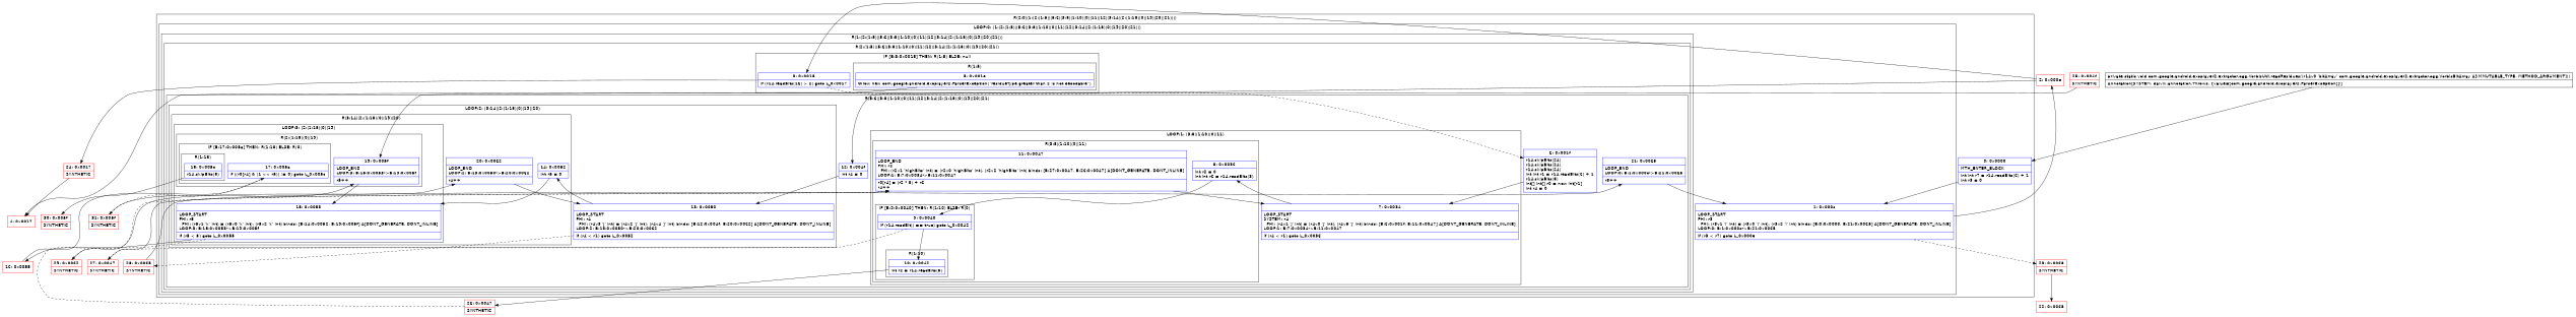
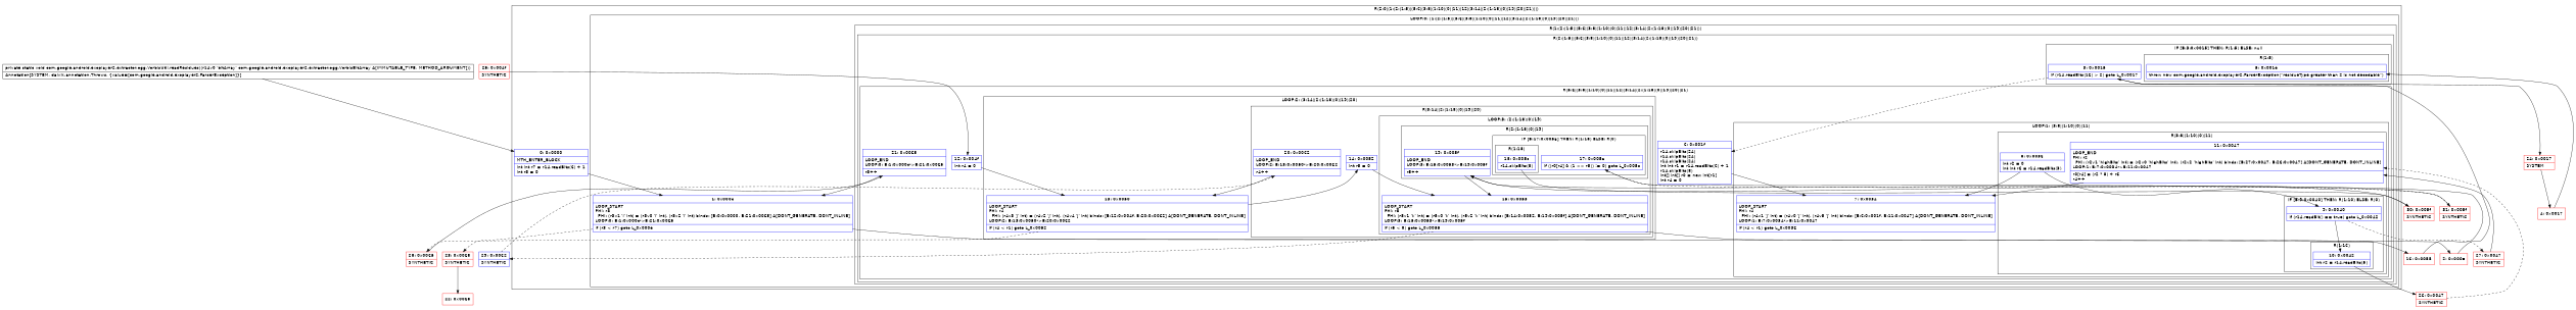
  digraph {
    fontname="DejaVu Sans"
    node [color=blue fontname="DejaVu Sans" shape=record]
    edge [fontname="DejaVu Sans"]
    n1 [label="{5\:\ 0x001e|throw new com.google.android.exoplayer2.ParserException(\"residueType greater than 2 is not decodable\")\l}"]
    n2 [label="{3\:\ 0x0015|if (r14.readBits(16) \> 2) goto L_0x0017\l}"]
    n3 [label="{10\:\ 0x0042|int r2 = r14.readBits(5)\l}"]
    n4 [label="{9\:\ 0x0040|if (r14.readBit() == true) goto L_0x0042\l}"]
    n5 [label="{8\:\ 0x0036|int r2 = 0\lint int r6 = r14.readBits(3)\l}"]
    n6 [label="{11\:\ 0x0047|LOOP_END\lPHI: r2 \l  PHI: (r2v1 'highBits' int) = (r2v0 'highBits' int), (r2v2 'highBits' int) binds: [B:27:0x0047, B:26:0x0047] A[DONT_GENERATE, DONT_INLINE]\lLOOP:1: B:7:0x0034\-\>B:11:0x0047\l|r0[r4] = (r2 * 8) + r6\lr4++\l}"]
-   n7 [label="{7\:\ 0x0034|LOOP_START\lSYSTEM: r4 \l  PHI: (r4v1 'j' int) = (r4v0 'j' int), (r4v5 'j' int) binds: [B:6:0x001f, B:11:0x0047] A[DONT_GENERATE, DONT_INLINE]\lLOOP:1: B:7:0x0034\-\>B:11:0x0047\l|if (r4 \< r1) goto L_0x0036\l}"]
+   n7 [label="{7\:\ 0x0034|LOOP_START\lPHI: r4 \l  PHI: (r4v1 'j' int) = (r4v0 'j' int), (r4v5 'j' int) binds: [B:6:0x001f, B:11:0x0047] A[DONT_GENERATE, DONT_INLINE]\lLOOP:1: B:7:0x0034\-\>B:11:0x0047\l|if (r4 \< r1) goto L_0x0036\l}"]
    n8 [label="{18\:\ 0x005c|r14.skipBits(8)\l}"]
    n9 [label="{17\:\ 0x005a|if ((r0[r4] & (1 \<\< r5)) != 0) goto L_0x005c\l}"]
    n10 [label="{19\:\ 0x005f|LOOP_END\lLOOP:3: B:15:0x0053\-\>B:19:0x005f\l|r5++\l}"]
    n11 [label="{15\:\ 0x0053|LOOP_START\lPHI: r5 \l  PHI: (r5v1 'k' int) = (r5v0 'k' int), (r5v2 'k' int) binds: [B:14:0x0052, B:19:0x005f] A[DONT_GENERATE, DONT_INLINE]\lLOOP:3: B:15:0x0053\-\>B:19:0x005f\l|if (r5 \< 8) goto L_0x0055\l}"]
    n12 [label="{14\:\ 0x0052|int r5 = 0\l}"]
    n13 [label="{20\:\ 0x0062|LOOP_END\lLOOP:2: B:13:0x0050\-\>B:20:0x0062\l|r4++\l}"]
    n14 [label="{13\:\ 0x0050|LOOP_START\lPHI: r4 \l  PHI: (r4v3 'j' int) = (r4v2 'j' int), (r4v4 'j' int) binds: [B:12:0x004f, B:20:0x0062] A[DONT_GENERATE, DONT_INLINE]\lLOOP:2: B:13:0x0050\-\>B:20:0x0062\l|if (r4 \< r1) goto L_0x0052\l}"]
    n15 [label="{6\:\ 0x001f|r14.skipBits(24)\lr14.skipBits(24)\lr14.skipBits(24)\lint int r1 = r14.readBits(6) + 1\lr14.skipBits(8)\lint[] int[] r0 = new int[r1]\lint r4 = 0\l}"]
    n16 [label="{12\:\ 0x004f|int r4 = 0\l}"]
    n17 [label="{21\:\ 0x0065|LOOP_END\lLOOP:0: B:1:0x000c\-\>B:21:0x0065\l|r3++\l}"]
    n18 [label="{1\:\ 0x000c|LOOP_START\lPHI: r3 \l  PHI: (r3v1 'i' int) = (r3v0 'i' int), (r3v2 'i' int) binds: [B:0:0x0000, B:21:0x0065] A[DONT_GENERATE, DONT_INLINE]\lLOOP:0: B:1:0x000c\-\>B:21:0x0065\l|if (r3 \< r7) goto L_0x000e\l}"]
    n19 [label="{0\:\ 0x0000|MTH_ENTER_BLOCK\l|int int r7 = r14.readBits(6) + 1\lint r3 = 0\l}"]
-   n20 [color=red label="{24\:\ 0x0017|SYNTHETIC\l}"]
+   n20 [color=red label="{24\:\ 0x0017|SYSTEM\l}"]
    n21 [color=red label="{26\:\ 0x0047|SYNTHETIC\l}"]
    n22 [color=red label="{27\:\ 0x0047|SYNTHETIC\l}"]
    n23 [color=red label="{30\:\ 0x005f|SYNTHETIC\l}"]
    n24 [color=red label="{31\:\ 0x005f|SYNTHETIC\l}"]
    n25 [color=red label="{16\:\ 0x0055}"]
-   n26 [color=red label="{29\:\ 0x0062|SYNTHETIC\l}"]
+   n26 [label="{29\:\ 0x0062|SYNTHETIC\l}"]
    n27 [color=red label="{28\:\ 0x0065|SYNTHETIC\l}"]
    n28 [color=red label="{2\:\ 0x000e}"]
    n29 [color=red label="{23\:\ 0x0068|SYNTHETIC\l}"]
    n30 [color=red label="{22\:\ 0x0068}"]
    n31 [color=red label="{4\:\ 0x0017}"]
    n32 [color=red label="{25\:\ 0x004f|SYNTHETIC\l}"]
    n33 [label="{private static void com.google.android.exoplayer2.extractor.ogg.VorbisUtil.readResidues((r14v0 'bitArray' com.google.android.exoplayer2.extractor.ogg.VorbisBitArray A[IMMUTABLE_TYPE, METHOD_ARGUMENT]))  | Annotation[SYSTEM, dalvik.annotation.Throws, \{value=[com.google.android.exoplayer2.ParserException]\}]\l}" color=""]
    subgraph cluster_1 {
      label="R(2:0|(1:(2:(1:5)|(5:6|(3:8|(1:10)(0)|11)|12|(3:14|(2:(1:18)(0)|19)|20)|21))))"
      n19
      subgraph cluster_2 {
        label="LOOP:0: (1:(2:(1:5)|(5:6|(3:8|(1:10)(0)|11)|12|(3:14|(2:(1:18)(0)|19)|20)|21)))"
        n18
        subgraph cluster_3 {
          label="R(1:(2:(1:5)|(5:6|(3:8|(1:10)(0)|11)|12|(3:14|(2:(1:18)(0)|19)|20)|21)))"
          subgraph cluster_4 {
            label="R(2:(1:5)|(5:6|(3:8|(1:10)(0)|11)|12|(3:14|(2:(1:18)(0)|19)|20)|21))"
            subgraph cluster_5 {
              label="IF [B:3:0x0015] THEN: R(1:5) ELSE: null"
              n2
              subgraph cluster_6 {
                label="R(1:5)"
                n1
              }
            }
            subgraph cluster_7 {
              label="R(5:6|(3:8|(1:10)(0)|11)|12|(3:14|(2:(1:18)(0)|19)|20)|21)"
              n15
              n16
              n17
              subgraph cluster_8 {
                label="LOOP:1: (3:8|(1:10)(0)|11)"
                n7
                subgraph cluster_9 {
                  label="R(3:8|(1:10)(0)|11)"
                  n5
                  n6
                  subgraph cluster_10 {
                    label="IF [B:9:0x0040] THEN: R(1:10) ELSE: R(0)"
                    n4
                    subgraph cluster_11 {
-                     label="R(1:10)"
+                     label="R(1:16)"
                      n3
                    }
                    subgraph cluster_12 {
                      label="R(0)"
                    }
                  }
                }
              }
              subgraph cluster_13 {
                label="LOOP:2: (3:14|(2:(1:18)(0)|19)|20)"
                n14
                subgraph cluster_14 {
                  label="R(3:14|(2:(1:18)(0)|19)|20)"
                  n12
                  n13
                  subgraph cluster_15 {
                    label="LOOP:3: (2:(1:18)(0)|19)"
                    n11
                    subgraph cluster_16 {
                      label="R(2:(1:18)(0)|19)"
                      n10
                      subgraph cluster_17 {
                        label="IF [B:17:0x005a] THEN: R(1:18) ELSE: R(0)"
                        n9
                        subgraph cluster_18 {
                          label="R(1:18)"
                          n8
                        }
                        subgraph cluster_19 {
                          label="R(0)"
                        }
                      }
                    }
                  }
                }
              }
            }
          }
        }
      }
    }
    n2 -> n15 [style=dashed]
    n2 -> n20
    n3 -> n21
    n4 -> n3
    n4 -> n22 [style=dashed]
    n5 -> n4
    n6 -> n7
-   n7 -> n5
+   n5 -> n7
    n8 -> n23
    n9 -> n24 [style=dashed]
    n10 -> n11
    n11 -> n25
    n11 -> n26 [style=dashed]
    n12 -> n11
    n13 -> n14
    n14 -> n12
    n14 -> n27 [style=dashed]
    n15 -> n7
    n16 -> n14
    n17 -> n18
    n18 -> n28
    n18 -> n29 [style=dashed]
    n19 -> n18
    n20 -> n31
    n21 -> n6 [style=dashed]
    n22 -> n6
-   n28 -> n10
+   n23 -> n10
    n24 -> n10
    n25 -> n9
-   n26 -> n13
+   n26 -> n13 [style=dashed]
    n27 -> n17
    n28 -> n2
    n29 -> n30
-   n1 -> n31
+   n31 -> n1
    n32 -> n16
    n33 -> n19
  }
